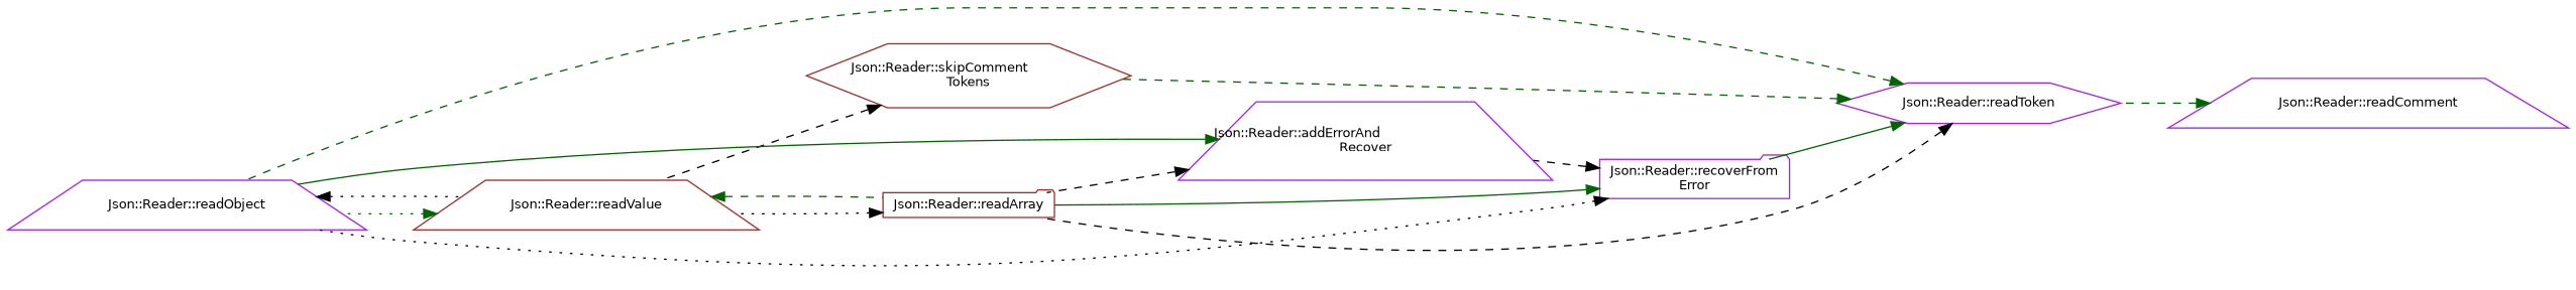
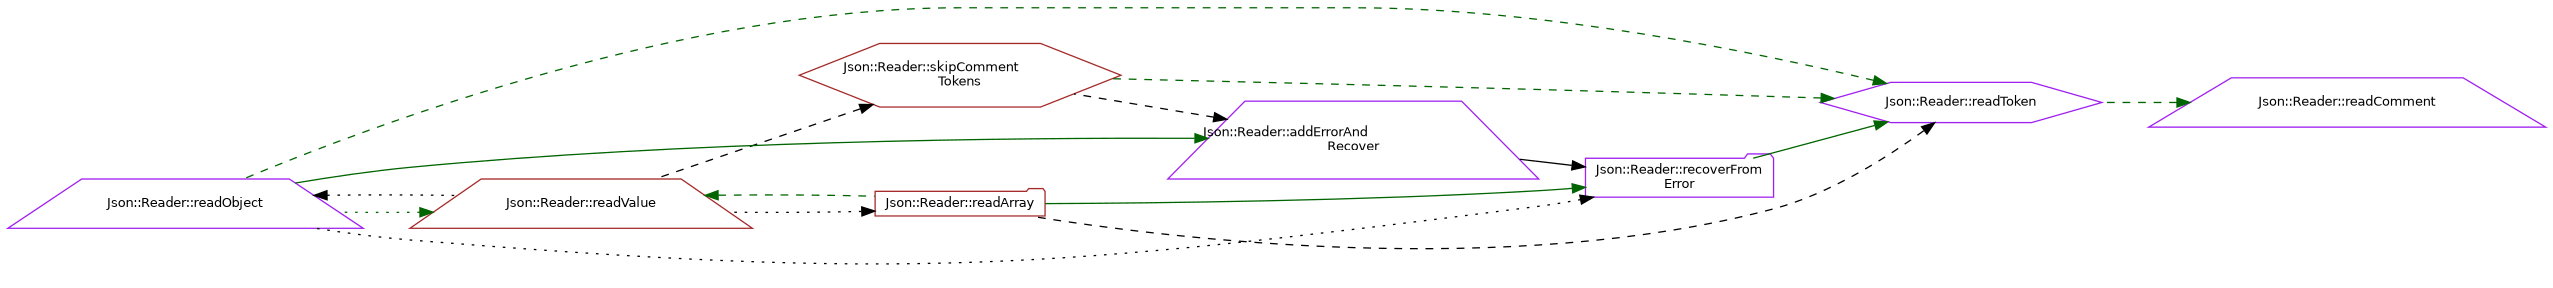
  digraph {
    rankdir=RL
    node [color=purple fillcolor=white fontname=Helvetica fontsize=10 shape=trapezium style=filled]
    edge [color=darkgreen dir=back fontname=Helvetica fontsize=10 labelfontname=Helvetica labelfontsize=10 style=dashed]
    n1 [height=0.2 label="Json::Reader::readComment" width=0.4]
    n2 [height=0.2 label="Json::Reader::readToken" shape=hexagon width=0.4]
    n3 [color=brown height=0.2 label="Json::Reader::readArray" shape=folder width=0.4]
    n4 [height=0.2 label="Json::Reader::readObject" width=0.4]
    n5 [height=0.2 label="Json::Reader::recoverFrom\lError" shape=folder width=0.4]
    n6 [color=brown height=0.2 label="Json::Reader::skipComment\lTokens" shape=hexagon width=0.4]
    n7 [color=brown height=0.2 label="Json::Reader::readValue" width=0.4]
    n8 [height=0.2 label="Json::Reader::addErrorAnd\lRecover" width=0.4]
    n1 -> n2
    n2 -> n3 [color=black]
    n2 -> n4
    n2 -> n5 [style=solid]
    n2 -> n6
    n3 -> n7 [color=black style=dotted]
    n4 -> n7 [color=black style=dotted]
    n5 -> n3 [style=solid]
    n5 -> n4 [color=black style=dotted]
-   n5 -> n8 [color=black]
+   n5 -> n8 [color=black style=solid]
    n6 -> n7 [color=black]
    n7 -> n3
    n7 -> n4 [style=dotted]
-   n8 -> n3 [color=black]
+   n8 -> n6 [color=black]
    n8 -> n4 [style=solid]
  }
